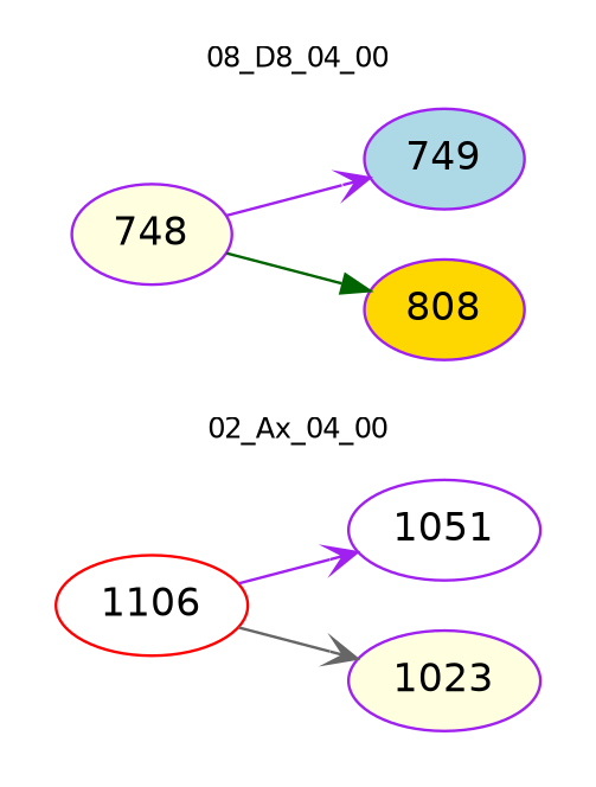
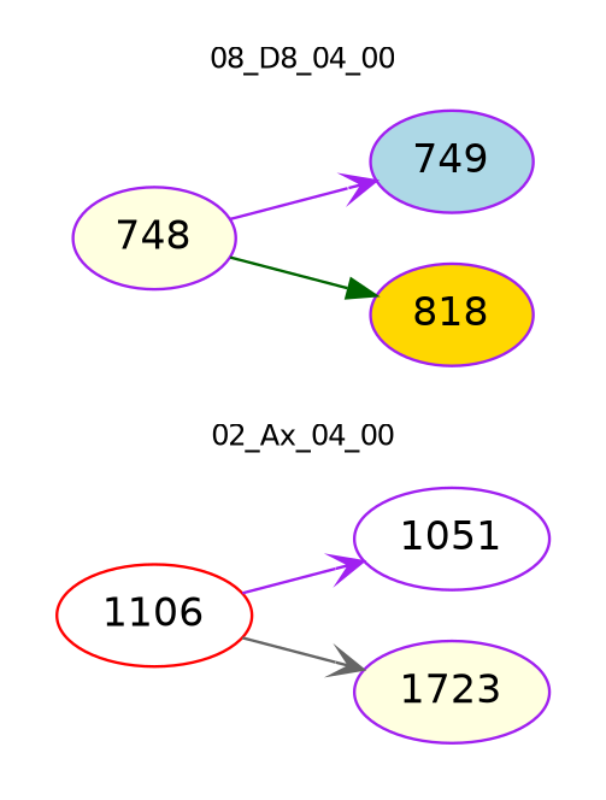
  digraph {
    fontname="DejaVu Sans"
    rankdir=LR
    node [color=purple fillcolor=white fontname="DejaVu Sans" style=filled]
    edge [arrowhead=vee color=purple fontname="DejaVu Sans"]
    n1 [color=red label=1106]
-   n2 [fillcolor=lightyellow label=1023]
+   n2 [fillcolor=lightyellow label=1723]
    n3 [label=1051]
    n4 [fillcolor=lightyellow label=748]
-   n5 [fillcolor=gold label=808]
+   n5 [fillcolor=gold label=818]
    n6 [fillcolor=lightblue label=749]
    subgraph cluster_1 {
      color=white
      fontsize=10
      label="02_Ax_04_00"
      n1
      n2
      n3
    }
    subgraph cluster_2 {
      color=white
      fontsize=10
      label="08_D8_04_00"
      n4
      n5
      n6
    }
    n1 -> n2 [color=gray40]
    n1 -> n3
    n4 -> n5 [arrowhead=normal color=darkgreen]
    n4 -> n6
  }
